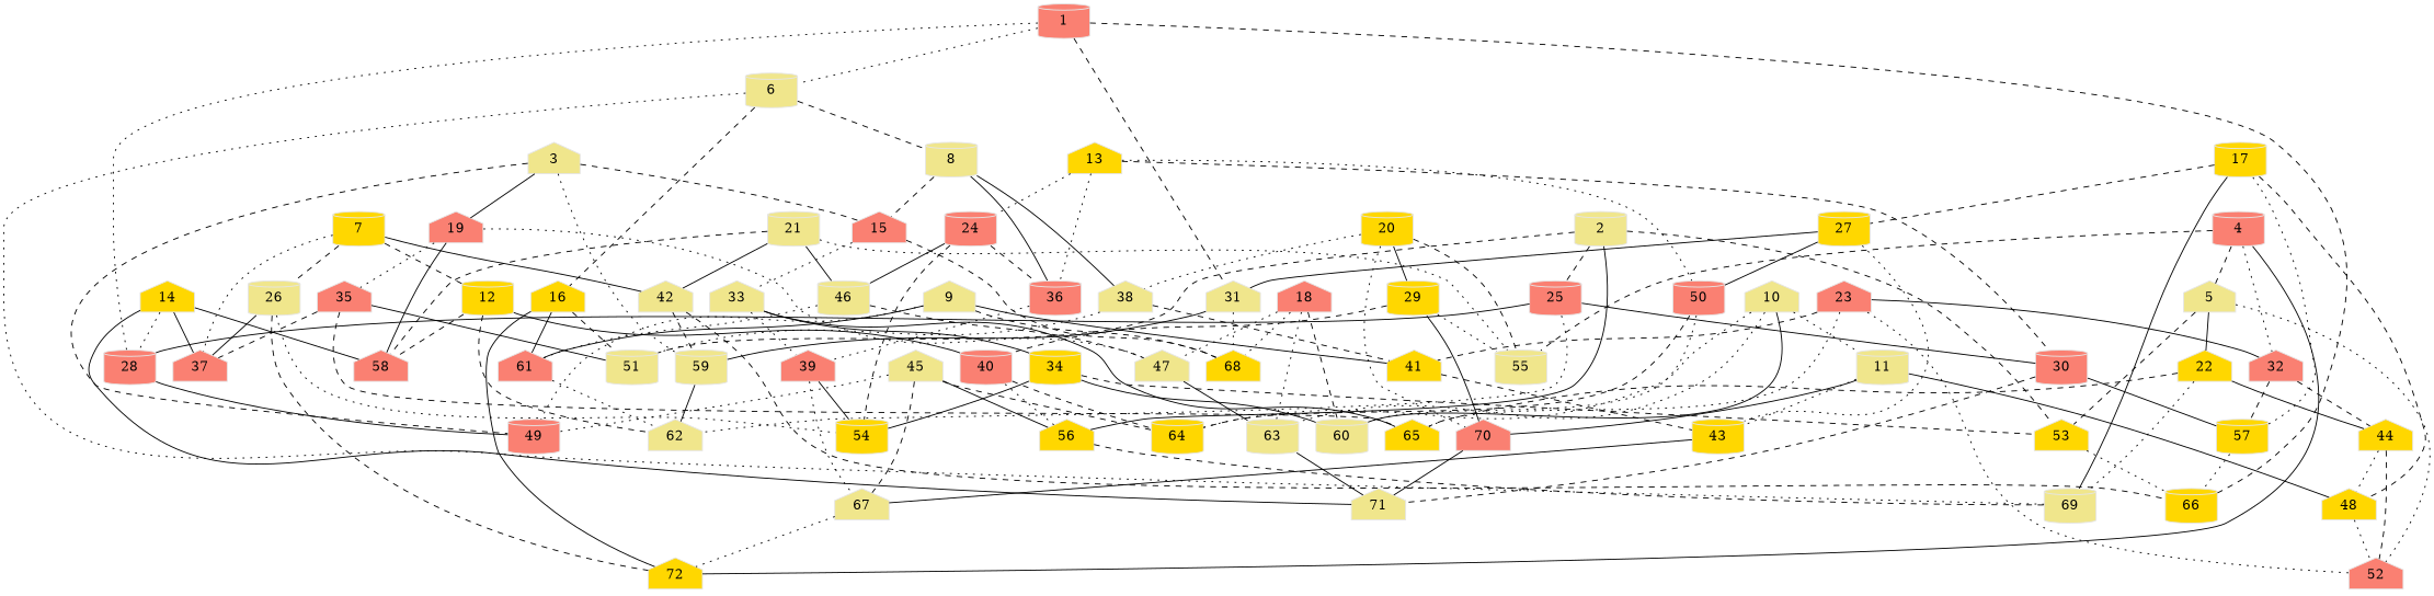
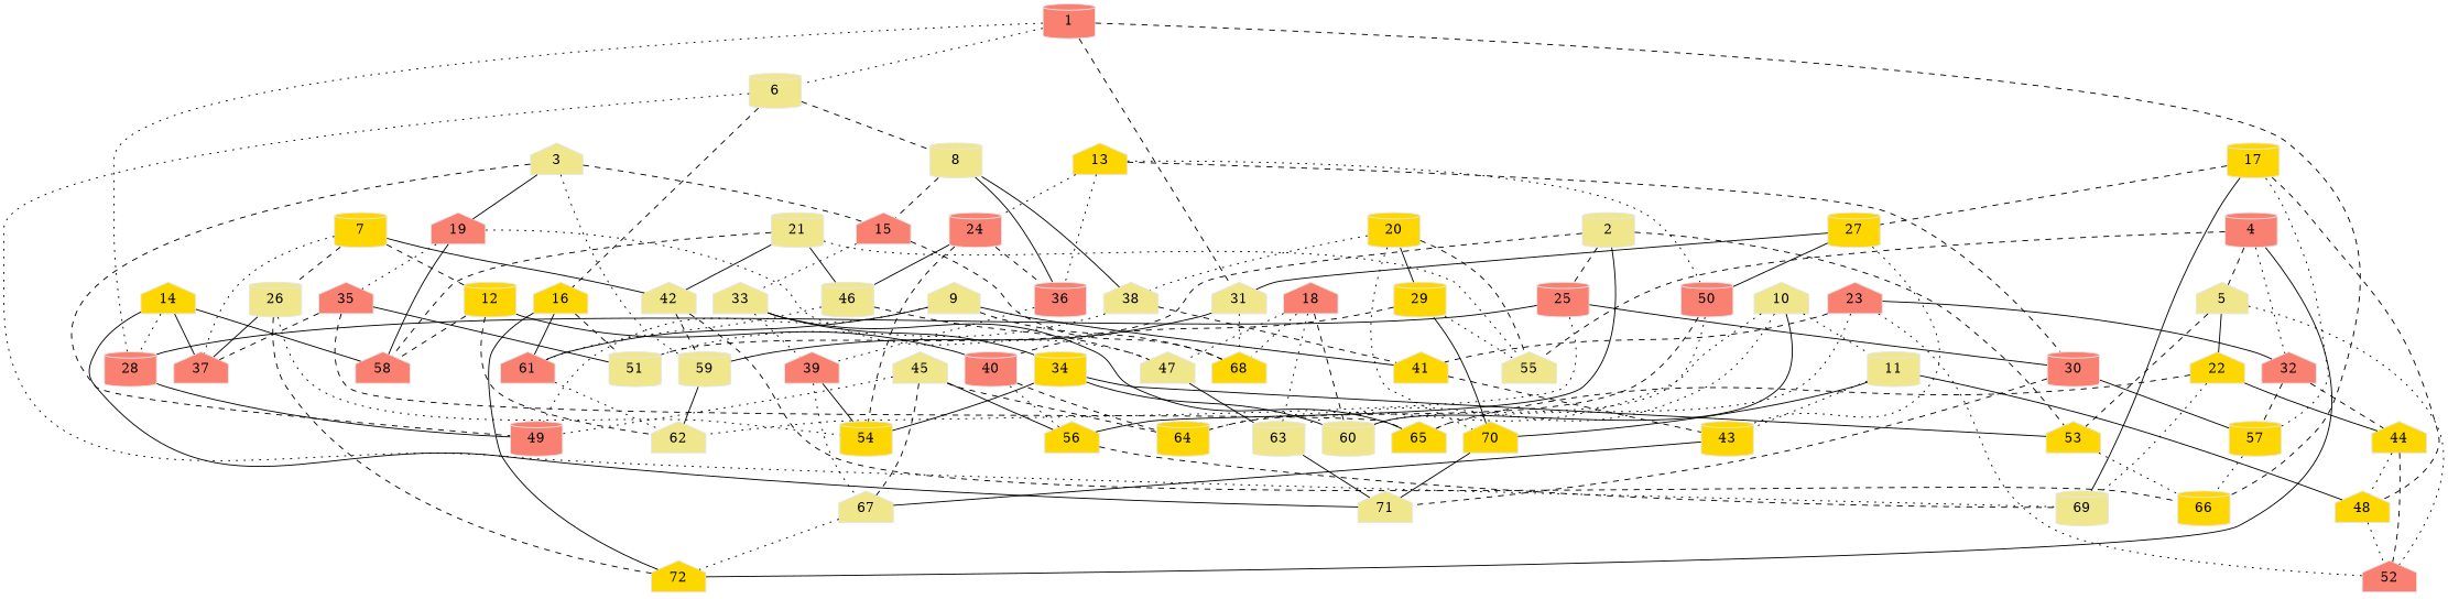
  graph {
    node [color=gray90 fillcolor=khaki shape=house style=filled]
    edge [style=dashed]
    1 [fillcolor=salmon shape=cylinder]
    6 [shape=cylinder]
    28 [fillcolor=salmon shape=cylinder]
    31
    66 [fillcolor=gold shape=cylinder]
    8 [shape=cylinder]
    16 [fillcolor=gold]
    69 [shape=cylinder]
    49 [fillcolor=salmon shape=cylinder]
    59 [shape=cylinder]
    68 [fillcolor=gold]
    2 [shape=cylinder]
    25 [fillcolor=salmon shape=cylinder]
    51 [shape=cylinder]
    53 [fillcolor=gold]
    56 [fillcolor=gold]
    62
    30 [fillcolor=salmon shape=cylinder]
    15 [fillcolor=salmon]
    3
    19 [fillcolor=salmon]
    33
    58 [fillcolor=salmon]
    47
    35 [fillcolor=salmon]
    4 [fillcolor=salmon shape=cylinder]
    5
    32 [fillcolor=salmon]
-   55 [shape=cylinder]
+   55
    72 [fillcolor=gold]
    22 [fillcolor=gold]
    52 [fillcolor=salmon]
    57 [fillcolor=gold shape=cylinder]
    44 [fillcolor=gold]
    65 [fillcolor=gold]
    36 [fillcolor=salmon shape=cylinder]
    38
    61 [fillcolor=salmon]
    7 [fillcolor=gold shape=cylinder]
    12 [fillcolor=gold shape=cylinder]
    26 [shape=cylinder]
    37 [fillcolor=salmon]
    42
    40 [fillcolor=salmon shape=cylinder]
    54 [fillcolor=gold shape=cylinder]
    39 [fillcolor=salmon]
    41 [fillcolor=gold]
    9
    43 [fillcolor=gold shape=cylinder]
    11 [shape=cylinder]
    10
    60 [shape=cylinder]
    63 [shape=cylinder]
    64 [fillcolor=gold shape=cylinder]
    48 [fillcolor=gold]
-   70 [fillcolor=salmon]
+   70 [fillcolor=gold]
    71
    67
    13 [fillcolor=gold]
    24 [fillcolor=salmon shape=cylinder]
    50 [fillcolor=salmon shape=cylinder]
    46 [shape=cylinder]
    14 [fillcolor=gold]
    34 [fillcolor=gold shape=cylinder]
    17 [fillcolor=gold shape=cylinder]
    27 [fillcolor=gold shape=cylinder]
    18 [fillcolor=salmon]
    20 [fillcolor=gold shape=cylinder]
    29 [fillcolor=gold shape=cylinder]
    21 [shape=cylinder]
    23 [fillcolor=salmon]
    45
    1 -- 6 [style=dotted]
    1 -- 28 [style=dotted]
    1 -- 31
    1 -- 66
    6 -- 8
    6 -- 16
    6 -- 69 [style=dotted]
    28 -- 49 [style=solid]
    31 -- 59 [style=solid]
    31 -- 68 [style=dotted]
    8 -- 15
    8 -- 36 [style=solid]
    8 -- 38 [style=solid]
    16 -- 51
    16 -- 72 [style=solid]
    16 -- 61 [style=solid]
    59 -- 62 [style=solid]
    2 -- 25
    2 -- 51
    2 -- 53
    2 -- 56 [style=solid]
    25 -- 28 [style=solid]
    25 -- 62 [style=dotted]
    25 -- 30 [style=solid]
    53 -- 66 [style=dotted]
    56 -- 69
    30 -- 57 [style=solid]
    30 -- 71
    15 -- 68
    15 -- 33 [style=dotted]
    3 -- 49
    3 -- 59 [style=dotted]
    3 -- 15
    3 -- 19 [style=solid]
    19 -- 58 [style=solid]
    19 -- 47 [style=dotted]
    19 -- 35 [style=dotted]
    33 -- 65 [style=solid]
    33 -- 39 [style=dotted]
    33 -- 34 [style=solid]
    47 -- 63 [style=solid]
    35 -- 51 [style=solid]
    35 -- 65
    35 -- 37
    4 -- 5
    4 -- 32 [style=dotted]
    4 -- 55
    4 -- 72 [style=solid]
    5 -- 53
    5 -- 22 [style=solid]
    5 -- 52 [style=dotted]
    32 -- 57
    32 -- 44
    22 -- 69 [style=dotted]
    22 -- 44 [style=solid]
    22 -- 65
    57 -- 66 [style=dotted]
    44 -- 52
    44 -- 48 [style=dotted]
    36 -- 39 [style=dotted]
    38 -- 51 [style=dotted]
    38 -- 41
    61 -- 62 [style=dotted]
    7 -- 12
    7 -- 26
    7 -- 37 [style=dotted]
    7 -- 42 [style=solid]
    12 -- 62
    12 -- 58
    12 -- 40 [style=solid]
    26 -- 72
    26 -- 37 [style=solid]
    26 -- 54 [style=dotted]
    42 -- 66
    42 -- 59
    40 -- 56 [style=dotted]
    40 -- 64
    39 -- 54 [style=solid]
    39 -- 67 [style=dotted]
    41 -- 43
    9 -- 49 [style=dotted]
    9 -- 68
    9 -- 61 [style=solid]
    9 -- 41 [style=solid]
    43 -- 67 [style=solid]
    11 -- 43 [style=dotted]
    11 -- 48 [style=solid]
    11 -- 70 [style=solid]
    10 -- 11 [style=dotted]
    10 -- 60 [style=solid]
    10 -- 63 [style=dotted]
    10 -- 64 [style=dotted]
    63 -- 71 [style=solid]
    48 -- 52 [style=dotted]
    70 -- 71 [style=solid]
    67 -- 72 [style=dotted]
    13 -- 30
    13 -- 36 [style=dotted]
    13 -- 24 [style=dotted]
    13 -- 50 [style=dotted]
    24 -- 36
    24 -- 54
    24 -- 46 [style=solid]
    50 -- 60 [style=dotted]
    50 -- 64
    46 -- 47
    46 -- 61 [style=dotted]
    14 -- 28 [style=dotted]
    14 -- 58 [style=solid]
    14 -- 37 [style=solid]
    14 -- 71 [style=solid]
-   34 -- 53
+   34 -- 53 [style=solid]
    34 -- 54 [style=solid]
    34 -- 60 [style=solid]
    17 -- 69 [style=solid]
    17 -- 57 [style=dotted]
    17 -- 48
    17 -- 27
    27 -- 31 [style=solid]
    27 -- 43 [style=dotted]
    27 -- 50 [style=solid]
    18 -- 68 [style=dotted]
    18 -- 47 [style=dotted]
    18 -- 60
    18 -- 63 [style=dotted]
    20 -- 55
    20 -- 38 [style=dotted]
    20 -- 70 [style=dotted]
    20 -- 29 [style=solid]
    29 -- 55 [style=dotted]
    29 -- 40
    29 -- 70 [style=solid]
    21 -- 58
    21 -- 55 [style=dotted]
    21 -- 42 [style=solid]
    21 -- 46 [style=solid]
    23 -- 32 [style=solid]
    23 -- 52 [style=dotted]
    23 -- 65 [style=dotted]
    23 -- 41
    45 -- 49 [style=dotted]
    45 -- 56 [style=solid]
    45 -- 64
    45 -- 67
  }
